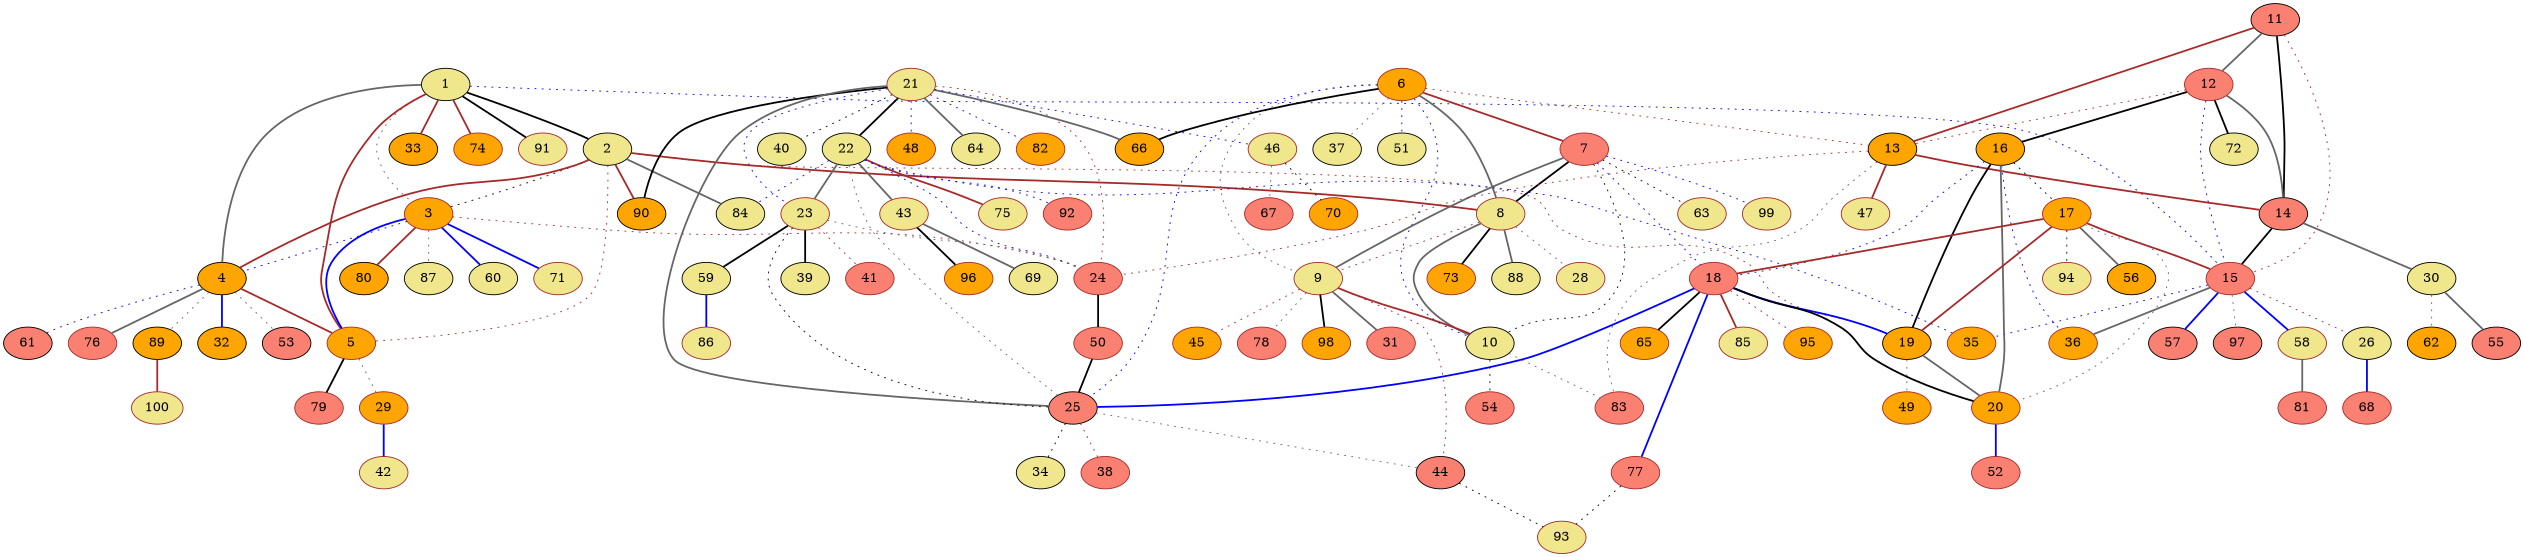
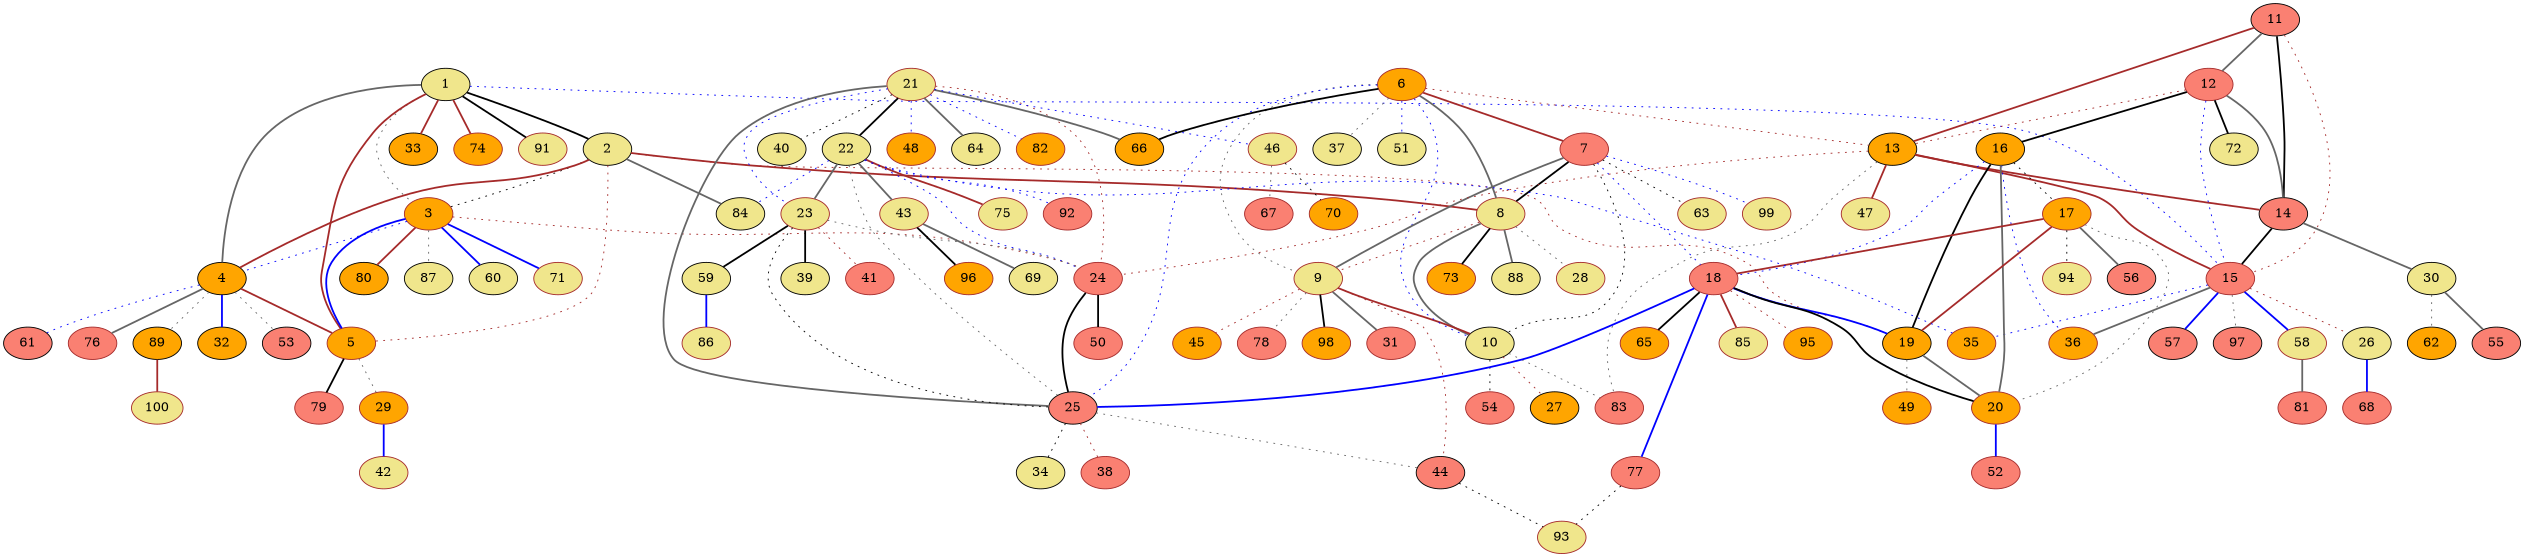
  graph {
    node [color=brown fillcolor=khaki style=filled]
    edge [color=gray40 style=bold]
    1 [color=black]
    2 [color=black]
    3 [fillcolor=orange]
    4 [color=black fillcolor=orange]
    5 [fillcolor=orange]
    15 [fillcolor=salmon]
    33 [color=black fillcolor=orange]
    74 [fillcolor=orange]
    91
    8
    19 [color=black fillcolor=orange]
    84 [color=black]
-   90 [color=black fillcolor=orange]
    24 [fillcolor=salmon]
    60 [color=black]
    71
    80 [color=black fillcolor=orange]
    87 [color=black]
    32 [color=black fillcolor=orange]
    53 [color=black fillcolor=salmon]
    61 [color=black fillcolor=salmon]
    76 [fillcolor=salmon]
    89 [color=black fillcolor=orange]
    29 [fillcolor=orange]
    79 [fillcolor=salmon]
    26 [color=black]
    35 [fillcolor=orange]
    36 [fillcolor=orange]
    57 [color=black fillcolor=salmon]
    58
    97 [color=black fillcolor=salmon]
    9
    10 [color=black]
    28
    73 [fillcolor=orange]
    88 [color=black]
    20 [fillcolor=orange]
    49 [fillcolor=orange]
    25 [color=black fillcolor=salmon]
    50 [fillcolor=salmon]
    100
    42
    6 [fillcolor=orange]
    7 [fillcolor=salmon]
    13 [color=black fillcolor=orange]
    37 [color=black]
    51 [color=black]
    66 [color=black fillcolor=orange]
    18 [fillcolor=salmon]
    63
    99
    31 [fillcolor=salmon]
    44 [color=black fillcolor=salmon]
    45 [fillcolor=orange]
    78 [fillcolor=salmon]
    98 [fillcolor=orange]
+   27 [color=black fillcolor=orange]
    54 [fillcolor=salmon]
    83 [fillcolor=salmon]
    14 [color=black fillcolor=salmon]
    47
    34 [color=black]
    38 [fillcolor=salmon]
    65 [fillcolor=orange]
    77 [fillcolor=salmon]
    85
    95 [fillcolor=orange]
    93
    11 [color=black fillcolor=salmon]
    12 [fillcolor=salmon]
    16 [color=black fillcolor=orange]
    72 [color=black]
    30 [color=black]
    17 [fillcolor=orange]
    55 [color=black fillcolor=salmon]
    62 [color=black fillcolor=orange]
    68 [fillcolor=salmon]
    81 [fillcolor=salmon]
-   56 [color=black fillcolor=orange]
+   56 [color=black fillcolor=salmon]
    94
    52 [fillcolor=salmon]
    21
    22 [color=black]
    23
    40 [color=black]
    46
    48 [fillcolor=orange]
    64 [color=black]
    82 [fillcolor=orange]
    43
    75
    92 [fillcolor=salmon]
    39 [color=black]
    41 [fillcolor=salmon]
    59 [color=black]
    67 [fillcolor=salmon]
    70 [fillcolor=orange]
    69 [color=black]
    96 [fillcolor=orange]
    86
    1 -- 2 [color=black]
    1 -- 3 [style=dotted]
    1 -- 4
    1 -- 5 [color=brown]
    1 -- 15 [color=blue style=dotted]
    1 -- 33 [color=brown]
    1 -- 74 [color=brown]
    1 -- 91 [color=black]
    2 -- 3 [color=black style=dotted]
    2 -- 4 [color=brown]
    2 -- 5 [color=brown style=dotted]
    2 -- 8 [color=brown]
    2 -- 19 [color=brown style=dotted]
    2 -- 84
-   2 -- 90 [color=brown]
    3 -- 4 [color=blue style=dotted]
    3 -- 5 [color=blue]
    3 -- 24 [color=brown style=dotted]
    3 -- 60 [color=blue]
    3 -- 71 [color=blue]
    3 -- 80 [color=brown]
    3 -- 87 [style=dotted]
    4 -- 5 [color=brown]
    4 -- 32 [color=blue]
    4 -- 53 [style=dotted]
    4 -- 61 [color=blue style=dotted]
    4 -- 76
    4 -- 89 [style=dotted]
    5 -- 29 [style=dotted]
    5 -- 79 [color=black]
    15 -- 26 [color=brown style=dotted]
    15 -- 35 [color=blue style=dotted]
    15 -- 36
    15 -- 57 [color=blue]
    15 -- 58 [color=blue]
    15 -- 97 [style=dotted]
    8 -- 9 [color=brown style=dotted]
    8 -- 10
    8 -- 28 [style=dotted]
    8 -- 73 [color=black]
    8 -- 88
    19 -- 20
    19 -- 49 [style=dotted]
-   50 -- 25 [color=black]
+   24 -- 25 [color=black]
    24 -- 50 [color=black]
    89 -- 100 [color=brown]
    29 -- 42 [color=blue]
    26 -- 68 [color=blue]
    58 -- 81
    9 -- 10 [color=brown]
    9 -- 31
    9 -- 44 [color=brown style=dotted]
    9 -- 45 [color=brown style=dotted]
    9 -- 78 [style=dotted]
    9 -- 98 [color=black]
+   10 -- 27 [color=brown style=dotted]
    10 -- 54 [color=black style=dotted]
    10 -- 83 [style=dotted]
    20 -- 52 [color=blue]
    25 -- 44 [style=dotted]
    25 -- 34 [color=black style=dotted]
    25 -- 38 [color=brown style=dotted]
    6 -- 8
    6 -- 9 [style=dotted]
    6 -- 10 [color=blue style=dotted]
    6 -- 25 [color=blue style=dotted]
    6 -- 7 [color=brown]
    6 -- 13 [color=brown style=dotted]
    6 -- 37 [style=dotted]
    6 -- 51 [color=blue style=dotted]
    6 -- 66 [color=black]
    7 -- 8 [color=black]
    7 -- 9
    7 -- 10 [color=black style=dotted]
    7 -- 18 [color=blue style=dotted]
    7 -- 63 [color=black style=dotted]
    7 -- 99 [color=blue style=dotted]
-   17 -- 15 [color=brown]
+   13 -- 15 [color=brown]
    13 -- 24 [color=brown style=dotted]
    13 -- 83 [style=dotted]
    13 -- 14 [color=brown]
    13 -- 47 [color=brown]
    18 -- 19 [color=blue]
    18 -- 20 [color=black]
    18 -- 25 [color=blue]
    18 -- 65 [color=black]
    18 -- 77 [color=blue]
    18 -- 85 [color=brown]
    18 -- 95 [color=brown style=dotted]
    44 -- 93 [color=black style=dotted]
    14 -- 15 [color=black]
    14 -- 30
    77 -- 93 [color=black style=dotted]
    11 -- 15 [color=brown style=dotted]
    11 -- 13 [color=brown]
    11 -- 14 [color=black]
    11 -- 12
    12 -- 15 [color=blue style=dotted]
    12 -- 13 [color=brown style=dotted]
    12 -- 14
    12 -- 16 [color=black]
    12 -- 72 [color=black]
    16 -- 19 [color=black]
    16 -- 36 [color=blue style=dotted]
    16 -- 20
    16 -- 18 [color=blue style=dotted]
    16 -- 17 [color=black style=dotted]
    30 -- 55
    30 -- 62 [style=dotted]
    17 -- 19 [color=brown]
    17 -- 20 [style=dotted]
    17 -- 18 [color=brown]
    17 -- 56
    17 -- 94 [color=black style=dotted]
-   21 -- 90 [color=black]
    21 -- 24 [color=brown style=dotted]
    21 -- 25
    21 -- 66
    21 -- 22 [color=black]
    21 -- 23 [color=blue style=dotted]
    21 -- 40 [color=black style=dotted]
    21 -- 46 [color=blue style=dotted]
    21 -- 48 [color=blue style=dotted]
    21 -- 64
    21 -- 82 [color=blue style=dotted]
    22 -- 84 [color=blue style=dotted]
    22 -- 24 [color=blue style=dotted]
    22 -- 35 [color=blue style=dotted]
    22 -- 25 [style=dotted]
    22 -- 23
    22 -- 43
    22 -- 75 [color=brown]
    22 -- 92 [color=blue style=dotted]
    23 -- 24 [style=dotted]
    23 -- 25 [color=black style=dotted]
    23 -- 39 [color=black]
    23 -- 41 [color=brown style=dotted]
    23 -- 59 [color=black]
    46 -- 67 [style=dotted]
    46 -- 70 [color=black style=dotted]
    43 -- 69
    43 -- 96 [color=black]
    59 -- 86 [color=blue]
  }
